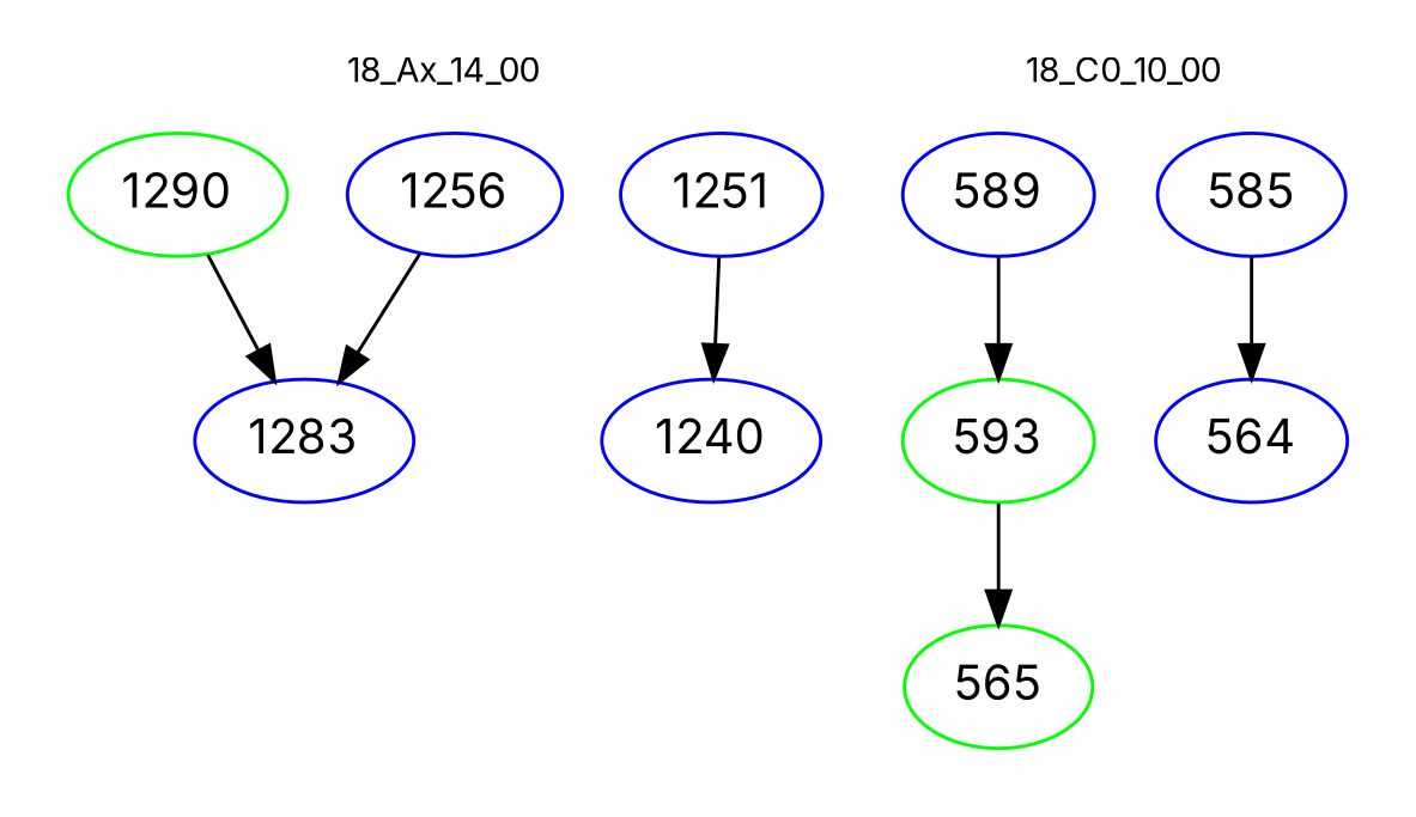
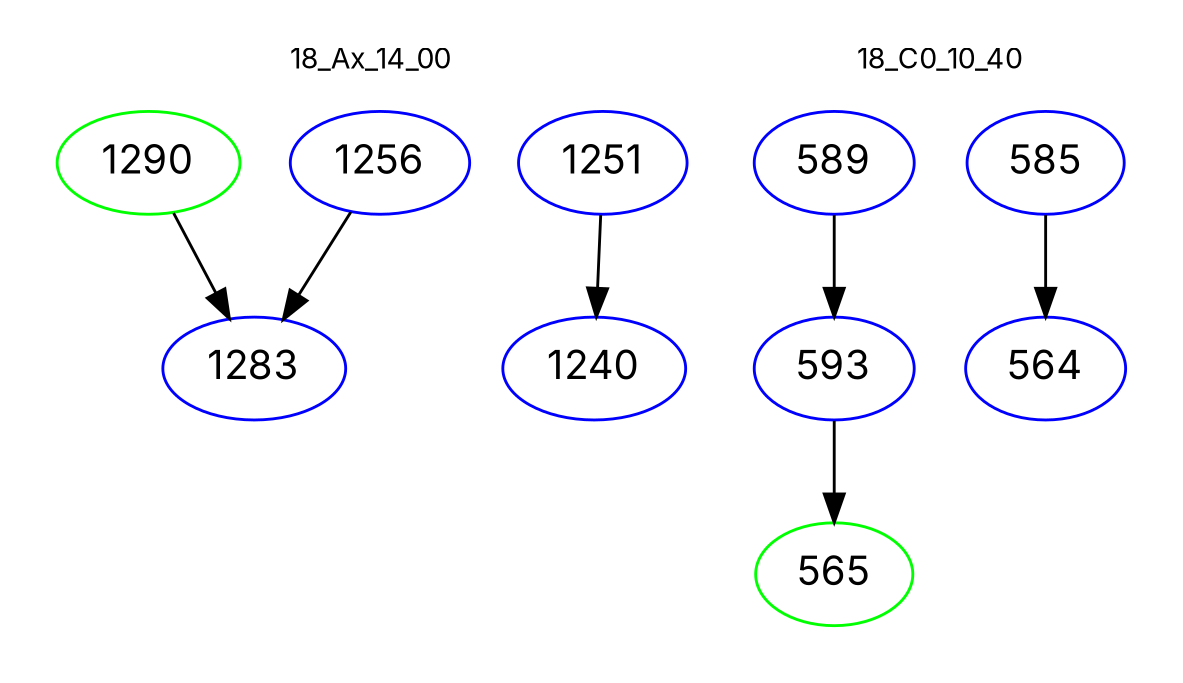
  digraph {
    fontname=Inter
    node [color=blue fontname=Inter]
    edge [color=black fontname=Inter]
    n1 [label=1251]
    n2 [label=1240]
    n3 [label=1256]
    n4 [label=1283]
    n5 [color=green label=1290]
    n6 [label=585]
    n7 [label=564]
    n8 [label=589]
-   n9 [color=green label=593]
+   n9 [label=593]
    n10 [color=green label=565]
    subgraph cluster_1 {
      color=white
      fontsize=10
      label="18_Ax_14_00"
      n1
      n2
      n3
      n4
      n5
    }
    subgraph cluster_2 {
      color=white
      fontsize=10
-     label="18_C0_10_00"
+     label="18_C0_10_40"
      n6
      n7
      n8
      n9
      n10
    }
    n1 -> n2
    n3 -> n4
    n5 -> n4
    n6 -> n7
    n8 -> n9
    n9 -> n10
  }
